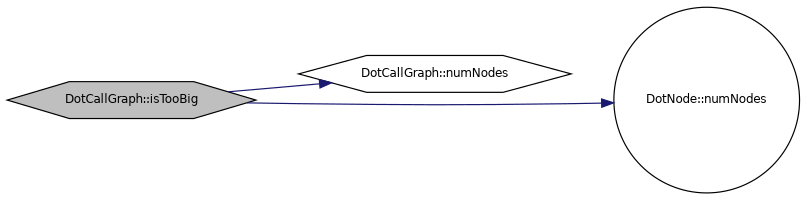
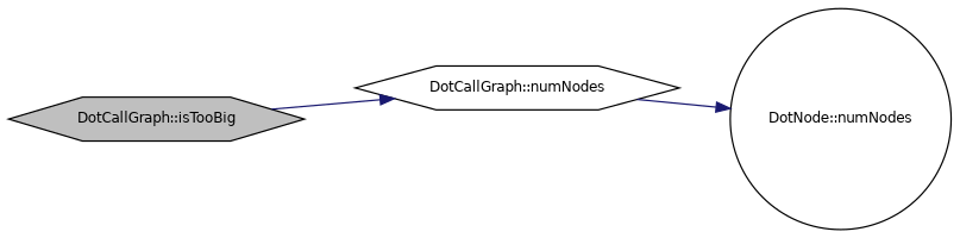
  digraph {
    rankdir=LR
    node [color=black fillcolor=white fontname=Helvetica fontsize=10 shape=hexagon style=filled]
    edge [color=midnightblue fontname=Helvetica fontsize=10 labelfontname=Helvetica labelfontsize=10 style=solid]
    n1 [fillcolor=grey75 fontcolor=black height=0.2 label="DotCallGraph::isTooBig" width=0.4]
    n2 [height=0.2 label="DotCallGraph::numNodes" width=0.4]
    n3 [height=0.2 label="DotNode::numNodes" shape=circle width=0.4]
    n1 -> n2
-   n1 -> n3
+   n2 -> n3
  }
